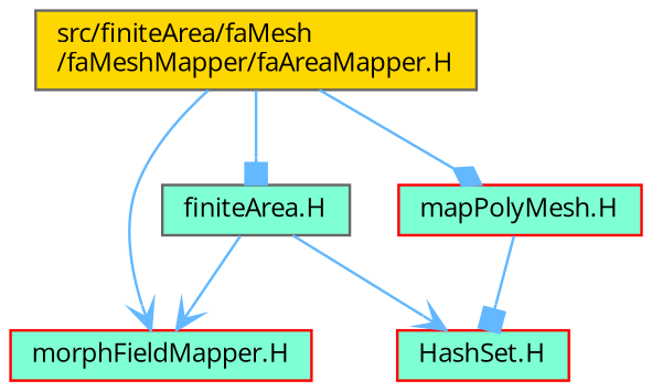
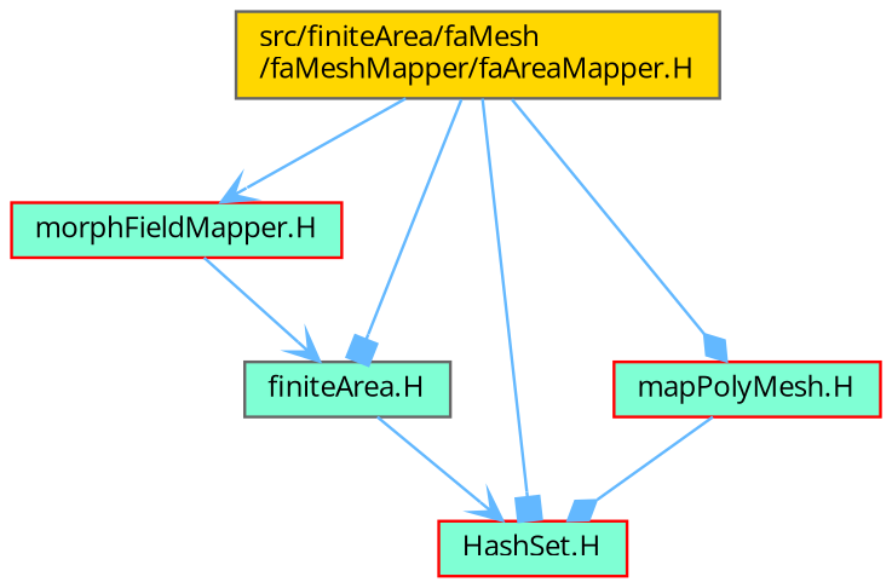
  digraph {
    fontname="Open Sans"
    node [color=red fillcolor=aquamarine fontname="Open Sans" fontsize=10 shape=box style=filled]
    edge [arrowhead=vee color=steelblue1 fontname="Open Sans" fontsize=10 labelfontname=Helvetica labelfontsize=10 style=solid]
    n1 [color=gray40 fillcolor=gold fontcolor=black height=0.2 label="src/finiteArea/faMesh\l/faMeshMapper/faAreaMapper.H" width=0.4]
    n2 [height=0.2 label="morphFieldMapper.H" width=0.4]
    n3 [color=grey40 height=0.2 label="finiteArea.H" width=0.4]
    n4 [height=0.2 label="HashSet.H" width=0.4]
    n5 [height=0.2 label="mapPolyMesh.H" width=0.4]
    n1 -> n2
    n1 -> n3 [arrowhead=box]
+   n1 -> n4 [arrowhead=box]
    n1 -> n5 [arrowhead=diamond]
-   n3 -> n2
+   n2 -> n3
    n3 -> n4
-   n5 -> n4 [arrowhead=box]
+   n5 -> n4 [arrowhead=diamond]
  }
